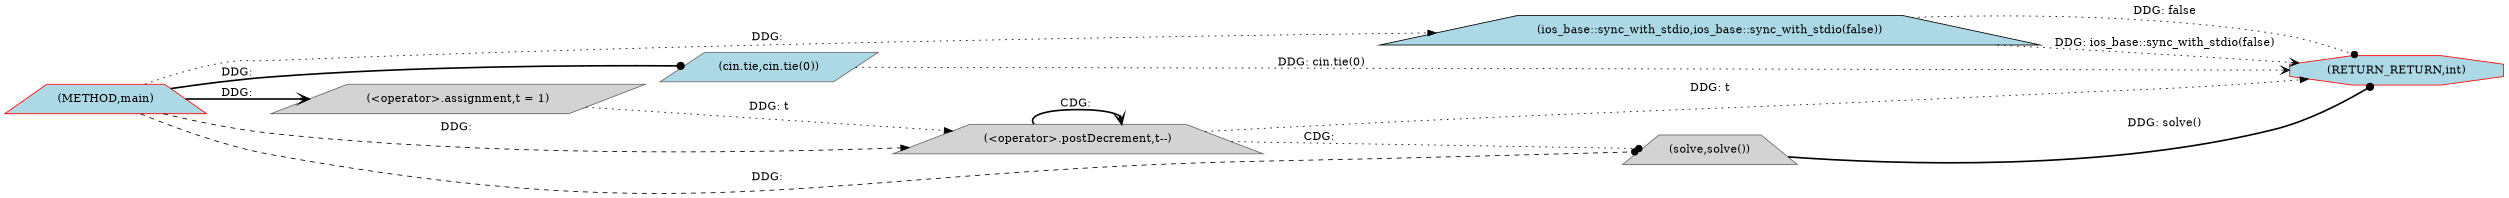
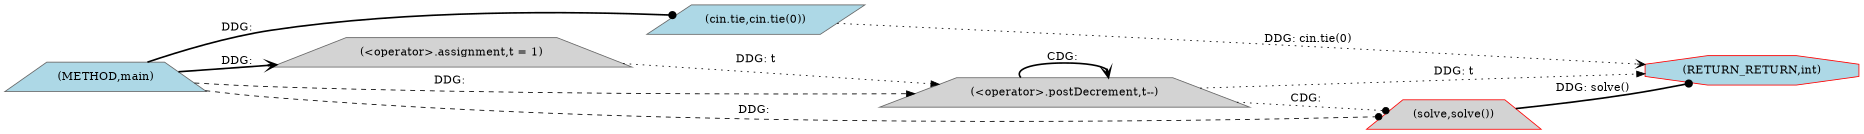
  digraph {
    rankdir=LR
    node [color=red fillcolor=lightblue shape=trapezium style=filled]
    edge [arrowhead=dot style=dotted]
-   n1 [label="(METHOD,main)"]
-   n2 [color=black label="(ios_base::sync_with_stdio,ios_base::sync_with_stdio(false))"]
+   n1 [color=gray40 label="(METHOD,main)"]
    n3 [color=gray40 label="(cin.tie,cin.tie(0))" shape=parallelogram]
-   n4 [color=gray40 fillcolor=lightgrey label="(<operator>.assignment,t = 1)" shape=parallelogram]
+   n4 [color=gray40 fillcolor=lightgrey label="(<operator>.assignment,t = 1)"]
    n5 [color=gray40 fillcolor=lightgrey label="(<operator>.postDecrement,t--)"]
-   n6 [color=gray40 fillcolor=lightgrey label="(solve,solve())"]
+   n6 [fillcolor=lightgrey label="(solve,solve())"]
    n7 [label="(RETURN_RETURN,int)" shape=octagon]
-   n1 -> n2 [arrowhead=normal label="DDG: "]
    n1 -> n3 [label="DDG: " style=bold]
    n1 -> n4 [arrowhead=vee label="DDG: " style=bold]
    n1 -> n5 [arrowhead=normal label="DDG: " style=dashed]
    n1 -> n6 [label="DDG: " style=dashed]
-   n2 -> n7 [arrowhead=vee label="DDG: ios_base::sync_with_stdio(false)"]
-   n2 -> n7 [label="DDG: false"]
    n3 -> n7 [arrowhead=vee label="DDG: cin.tie(0)"]
    n4 -> n5 [arrowhead=normal label="DDG: t"]
    n5 -> n5 [arrowhead=vee label="CDG: " style=bold]
    n5 -> n6 [label="CDG: "]
    n5 -> n7 [arrowhead=normal label="DDG: t"]
    n6 -> n7 [label="DDG: solve()" style=bold]
  }
